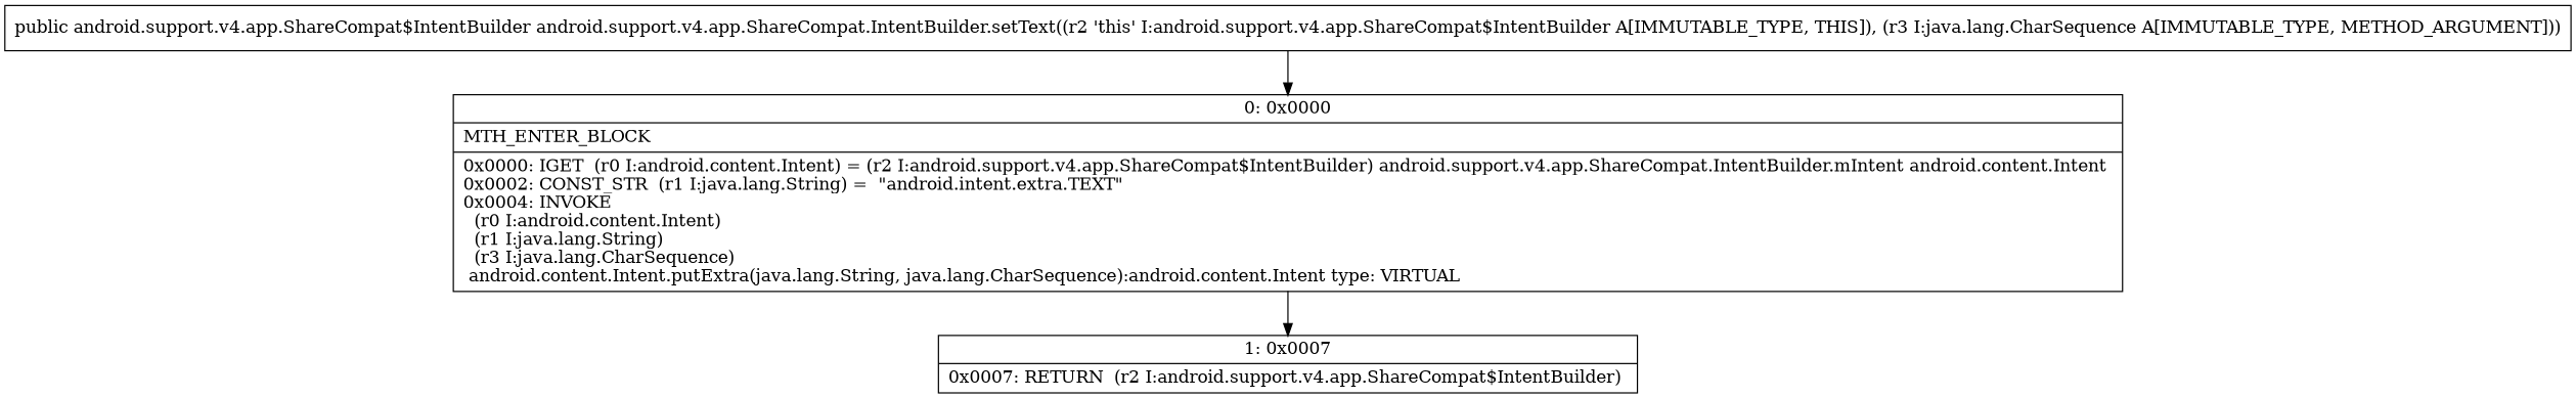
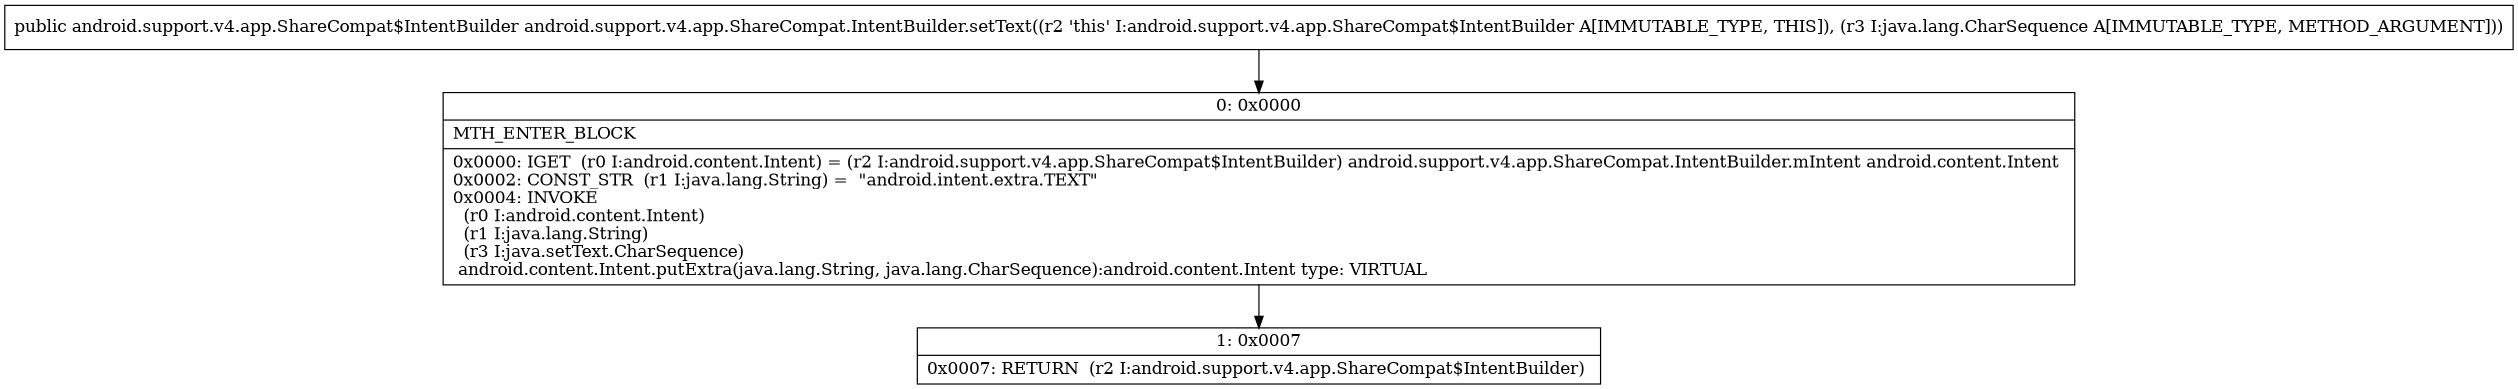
  digraph {
    fontname="DejaVu Serif"
    node [shape=record fontname="DejaVu Serif"]
    edge [fontname="DejaVu Serif"]
-   n1 [label="{0\:\ 0x0000|MTH_ENTER_BLOCK\l|0x0000: IGET  (r0 I:android.content.Intent) = (r2 I:android.support.v4.app.ShareCompat$IntentBuilder) android.support.v4.app.ShareCompat.IntentBuilder.mIntent android.content.Intent \l0x0002: CONST_STR  (r1 I:java.lang.String) =  \"android.intent.extra.TEXT\" \l0x0004: INVOKE  \l  (r0 I:android.content.Intent)\l  (r1 I:java.lang.String)\l  (r3 I:java.lang.CharSequence)\l android.content.Intent.putExtra(java.lang.String, java.lang.CharSequence):android.content.Intent type: VIRTUAL \l}"]
+   n1 [label="{0\:\ 0x0000|MTH_ENTER_BLOCK\l|0x0000: IGET  (r0 I:android.content.Intent) = (r2 I:android.support.v4.app.ShareCompat$IntentBuilder) android.support.v4.app.ShareCompat.IntentBuilder.mIntent android.content.Intent \l0x0002: CONST_STR  (r1 I:java.lang.String) =  \"android.intent.extra.TEXT\" \l0x0004: INVOKE  \l  (r0 I:android.content.Intent)\l  (r1 I:java.lang.String)\l  (r3 I:java.setText.CharSequence)\l android.content.Intent.putExtra(java.lang.String, java.lang.CharSequence):android.content.Intent type: VIRTUAL \l}"]
    n2 [label="{1\:\ 0x0007|0x0007: RETURN  (r2 I:android.support.v4.app.ShareCompat$IntentBuilder) \l}"]
    n3 [label="{public android.support.v4.app.ShareCompat$IntentBuilder android.support.v4.app.ShareCompat.IntentBuilder.setText((r2 'this' I:android.support.v4.app.ShareCompat$IntentBuilder A[IMMUTABLE_TYPE, THIS]), (r3 I:java.lang.CharSequence A[IMMUTABLE_TYPE, METHOD_ARGUMENT])) }"]
    n1 -> n2
    n3 -> n1
  }
